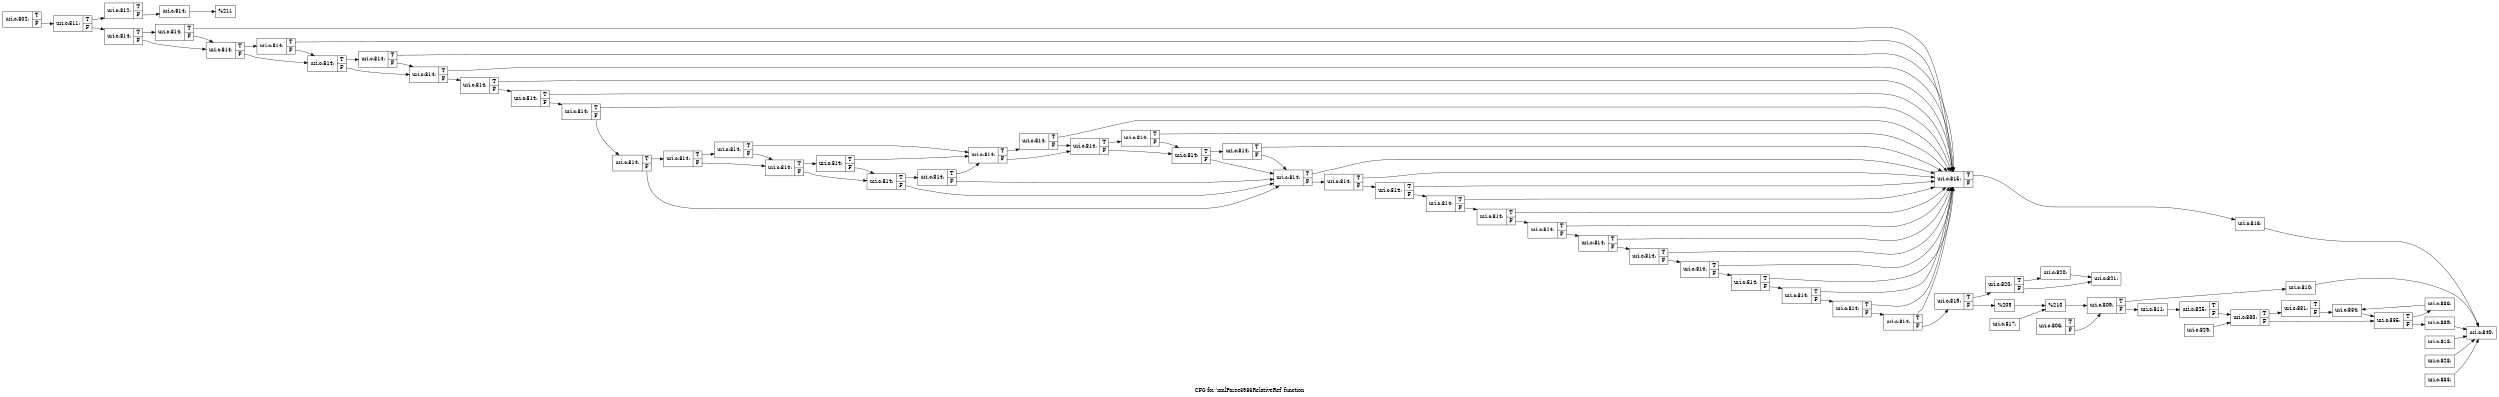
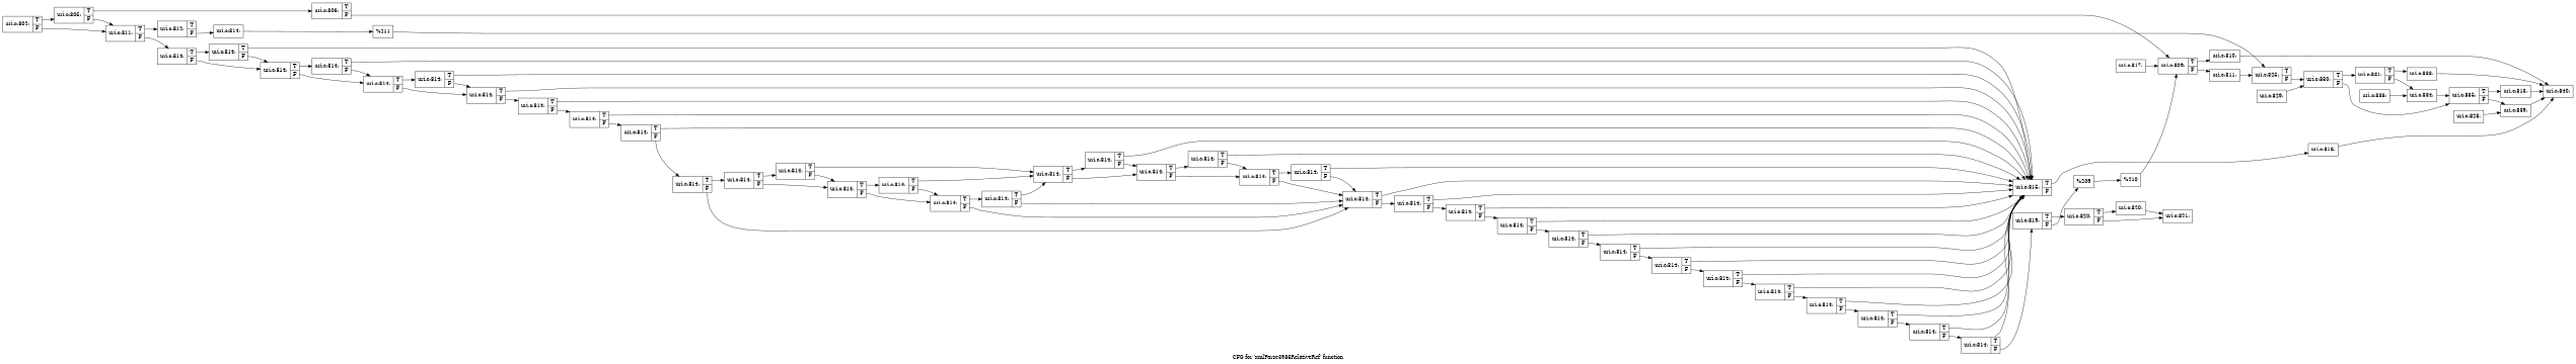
  digraph {
    label="CFG for 'xmlParse3986RelativeRef' function"
    rankdir=LR
    node [shape=record]
    edge [tailport=s0]
    n1 [label="{uri.c:802:|{<s0>T|<s1>F}}"]
+   n2 [label="{uri.c:805:|{<s0>T|<s1>F}}"]
    n3 [label="{uri.c:811:|{<s0>T|<s1>F}}"]
    n4 [label="{uri.c:806:|{<s0>T|<s1>F}}"]
    n5 [label="{uri.c:812:|{<s0>T|<s1>F}}"]
    n6 [label="{uri.c:814:|{<s0>T|<s1>F}}"]
    n7 [label="{uri.c:809:|{<s0>T|<s1>F}}"]
    n8 [label="{uri.c:814:}"]
    n9 [label="{uri.c:814:|{<s0>T|<s1>F}}"]
    n10 [label="{uri.c:814:|{<s0>T|<s1>F}}"]
    n11 [label="{uri.c:810:}"]
    n12 [label="{uri.c:811:}"]
    n13 [label="{uri.c:840:}"]
    n14 [label="{uri.c:825:|{<s0>T|<s1>F}}"]
    n15 [label="{uri.c:830:|{<s0>T|<s1>F}}"]
    n16 [label="{uri.c:831:|{<s0>T|<s1>F}}"]
    n17 [label="{uri.c:835:|{<s0>T|<s1>F}}"]
    n18 [label="{uri.c:813:}"]
    n19 [label="{%211}"]
    n20 [label="{uri.c:815:|{<s0>T|<s1>F}}"]
    n21 [label="{uri.c:814:|{<s0>T|<s1>F}}"]
    n22 [label="{uri.c:814:|{<s0>T|<s1>F}}"]
    n23 [label="{uri.c:816:}"]
    n24 [label="{uri.c:814:|{<s0>T|<s1>F}}"]
    n25 [label="{uri.c:814:|{<s0>T|<s1>F}}"]
    n26 [label="{uri.c:817:}"]
    n27 [label="{%210}"]
    n28 [label="{uri.c:814:|{<s0>T|<s1>F}}"]
    n29 [label="{uri.c:814:|{<s0>T|<s1>F}}"]
    n30 [label="{uri.c:814:|{<s0>T|<s1>F}}"]
    n31 [label="{uri.c:814:|{<s0>T|<s1>F}}"]
    n32 [label="{uri.c:814:|{<s0>T|<s1>F}}"]
    n33 [label="{uri.c:814:|{<s0>T|<s1>F}}"]
    n34 [label="{uri.c:814:|{<s0>T|<s1>F}}"]
    n35 [label="{uri.c:814:|{<s0>T|<s1>F}}"]
    n36 [label="{uri.c:814:|{<s0>T|<s1>F}}"]
    n37 [label="{uri.c:814:|{<s0>T|<s1>F}}"]
    n38 [label="{uri.c:814:|{<s0>T|<s1>F}}"]
    n39 [label="{uri.c:814:|{<s0>T|<s1>F}}"]
    n40 [label="{uri.c:814:|{<s0>T|<s1>F}}"]
    n41 [label="{uri.c:814:|{<s0>T|<s1>F}}"]
    n42 [label="{uri.c:814:|{<s0>T|<s1>F}}"]
    n43 [label="{uri.c:814:|{<s0>T|<s1>F}}"]
    n44 [label="{uri.c:814:|{<s0>T|<s1>F}}"]
    n45 [label="{uri.c:814:|{<s0>T|<s1>F}}"]
    n46 [label="{uri.c:814:|{<s0>T|<s1>F}}"]
    n47 [label="{uri.c:814:|{<s0>T|<s1>F}}"]
    n48 [label="{uri.c:814:|{<s0>T|<s1>F}}"]
    n49 [label="{uri.c:814:|{<s0>T|<s1>F}}"]
    n50 [label="{uri.c:814:|{<s0>T|<s1>F}}"]
    n51 [label="{uri.c:814:|{<s0>T|<s1>F}}"]
    n52 [label="{uri.c:814:|{<s0>T|<s1>F}}"]
    n53 [label="{uri.c:814:|{<s0>T|<s1>F}}"]
    n54 [label="{uri.c:814:|{<s0>T|<s1>F}}"]
    n55 [label="{uri.c:814:|{<s0>T|<s1>F}}"]
    n56 [label="{uri.c:814:|{<s0>T|<s1>F}}"]
    n57 [label="{uri.c:819:|{<s0>T|<s1>F}}"]
    n58 [label="{uri.c:820:|{<s0>T|<s1>F}}"]
    n59 [label="{%209}"]
    n60 [label="{uri.c:820:}"]
    n61 [label="{uri.c:821:}"]
    n62 [label="{uri.c:828:}"]
    n63 [label="{uri.c:829:}"]
    n64 [label="{uri.c:833:}"]
    n65 [label="{uri.c:834:}"]
    n66 [label="{uri.c:836:}"]
    n67 [label="{uri.c:839:}"]
+   n1 -> n2
    n1 -> n3 [tailport=s1]
+   n2 -> n3 [tailport=s1]
+   n2 -> n4
    n3 -> n5
    n3 -> n6 [tailport=s1]
    n4 -> n7 [tailport=s1]
    n5 -> n8 [tailport=s1]
    n6 -> n9
    n6 -> n10 [tailport=s1]
    n7 -> n11
    n7 -> n12 [tailport=s1]
    n8 -> n19
    n9 -> n10 [tailport=s1]
    n9 -> n20
    n10 -> n21
    n10 -> n22 [tailport=s1]
    n11 -> n13
    n12 -> n14
    n14 -> n15 [tailport=s1]
    n15 -> n16
    n15 -> n17 [tailport=s1]
+   n16 -> n64
    n16 -> n65 [tailport=s1]
-   n17 -> n66
+   n17 -> n18
    n17 -> n67 [tailport=s1]
    n18 -> n13
+   n19 -> n14
    n20 -> n23
    n21 -> n20
    n21 -> n22 [tailport=s1]
    n22 -> n24
    n22 -> n25 [tailport=s1]
    n23 -> n13
    n24 -> n20
    n24 -> n25 [tailport=s1]
    n25 -> n20
    n25 -> n28 [tailport=s1]
-   n26 -> n27
+   n26 -> n7
    n27 -> n7
    n28 -> n20
    n28 -> n29 [tailport=s1]
    n29 -> n20
    n29 -> n30 [tailport=s1]
    n30 -> n20
    n30 -> n31 [tailport=s1]
    n31 -> n32
    n31 -> n33 [tailport=s1]
    n32 -> n34
    n32 -> n35 [tailport=s1]
    n33 -> n20
    n33 -> n36 [tailport=s1]
    n34 -> n35 [tailport=s1]
    n34 -> n37
    n35 -> n38
    n35 -> n39 [tailport=s1]
    n36 -> n20
    n36 -> n40 [tailport=s1]
    n37 -> n41
    n37 -> n42 [tailport=s1]
    n38 -> n37
    n38 -> n39 [tailport=s1]
    n39 -> n33 [tailport=s1]
    n39 -> n43
    n40 -> n20
    n40 -> n47 [tailport=s1]
    n41 -> n20
    n41 -> n42 [tailport=s1]
    n42 -> n44
    n42 -> n45 [tailport=s1]
    n43 -> n33 [tailport=s1]
    n43 -> n37
    n44 -> n20
    n44 -> n45 [tailport=s1]
    n45 -> n33 [tailport=s1]
    n45 -> n46
    n46 -> n20
    n46 -> n33 [tailport=s1]
    n47 -> n20
    n47 -> n48 [tailport=s1]
    n48 -> n20
    n48 -> n49 [tailport=s1]
    n49 -> n20
    n49 -> n50 [tailport=s1]
    n50 -> n20
    n50 -> n51 [tailport=s1]
    n51 -> n20
    n51 -> n52 [tailport=s1]
    n52 -> n20
    n52 -> n53 [tailport=s1]
    n53 -> n20
    n53 -> n54 [tailport=s1]
    n54 -> n20
    n54 -> n55 [tailport=s1]
    n55 -> n20
    n55 -> n56 [tailport=s1]
    n56 -> n20
    n56 -> n57 [tailport=s1]
    n57 -> n58
    n57 -> n59 [tailport=s1]
    n58 -> n60
    n58 -> n61 [tailport=s1]
    n59 -> n27
    n60 -> n61
-   n62 -> n13
+   n62 -> n67
    n63 -> n15
    n64 -> n13
    n65 -> n17
    n66 -> n65
    n67 -> n13
  }
